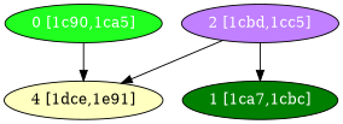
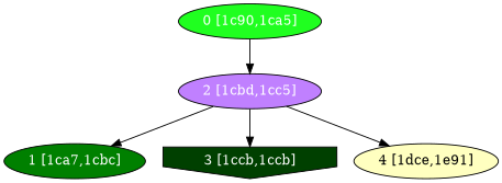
  digraph {
    node [fontcolor="#ffffff" shape=oval style=filled]
    n1 [fillcolor="#20FF20" label="0 [1c90,1ca5]"]
    n2 [fillcolor="#C080FF" label="2 [1cbd,1cc5]"]
    n3 [fillcolor="#008000" label="1 [1ca7,1cbc]"]
+   n4 [fillcolor="#004000" label="3 [1ccb,1ccb]" shape=invhouse]
    n5 [fillcolor="#FFFFC0" fontcolor="#000000" label="4 [1dce,1e91]"]
-   n1 -> n5
+   n1 -> n2
    n2 -> n3
+   n2 -> n4
    n2 -> n5
  }
